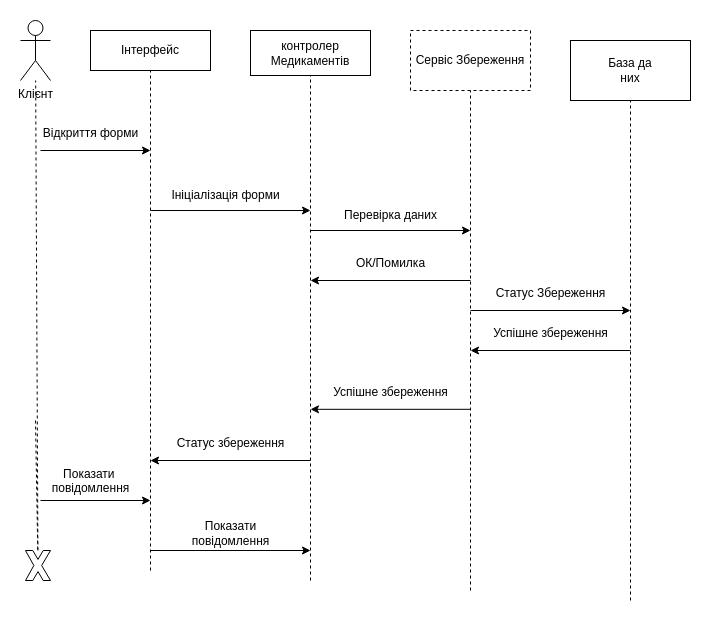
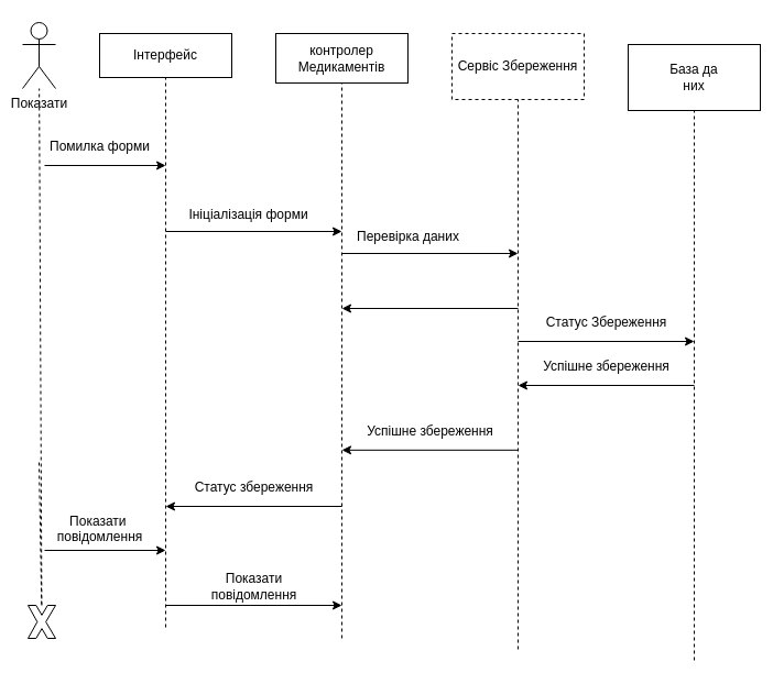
  <mxCell id="0" />
  <mxCell id="1" parent="0" />
- <mxCell id="2" value="Клієнт" style="shape=umlActor;verticalLabelPosition=bottom;verticalAlign=top;html=1;outlineConnect=0;" parent="1" vertex="1"><mxGeometry x="20" y="20" width="30" height="60" as="geometry" /></mxCell>
+ <mxCell id="2" value="Показати" style="shape=umlActor;verticalLabelPosition=bottom;verticalAlign=top;html=1;outlineConnect=0;" parent="1" vertex="1"><mxGeometry x="20" y="20" width="30" height="60" as="geometry" /></mxCell>
  <mxCell id="3" value="" style="endArrow=none;dashed=1;html=1;rounded=0;" parent="1" source="13" target="2" edge="1"><mxGeometry width="50" height="50" relative="1" as="geometry"><mxPoint x="35" y="420" as="sourcePoint" /><mxPoint x="320" y="130" as="targetPoint" /></mxGeometry></mxCell>
  <mxCell id="4" value="Інтерфейс" style="rounded=0;whiteSpace=wrap;html=1;" parent="1" vertex="1"><mxGeometry x="90" y="30" width="120" height="40" as="geometry" /></mxCell>
  <mxCell id="5" value="контролер Медикаментів" style="rounded=0;whiteSpace=wrap;html=1;" parent="1" vertex="1"><mxGeometry x="250" y="30" width="120" height="45" as="geometry" /></mxCell>
  <mxCell id="6" value="Сервіс Збереження" style="rounded=0;whiteSpace=wrap;html=1;dashed=1;" parent="1" vertex="1"><mxGeometry x="410" y="30" width="120" height="60" as="geometry" /></mxCell>
  <mxCell id="7" value="База да&lt;div&gt;них&lt;/div&gt;" style="rounded=0;whiteSpace=wrap;html=1;" parent="1" vertex="1"><mxGeometry x="570" y="40" width="120" height="60" as="geometry" /></mxCell>
  <mxCell id="8" value="" style="endArrow=none;dashed=1;html=1;rounded=0;entryX=0.5;entryY=1;entryDx=0;entryDy=0;" parent="1" target="4" edge="1"><mxGeometry width="50" height="50" relative="1" as="geometry"><mxPoint x="150" y="570" as="sourcePoint" /><mxPoint x="250" y="220" as="targetPoint" /></mxGeometry></mxCell>
  <mxCell id="9" value="" style="endArrow=none;dashed=1;html=1;rounded=0;entryX=0.5;entryY=1;entryDx=0;entryDy=0;" parent="1" target="5" edge="1"><mxGeometry width="50" height="50" relative="1" as="geometry"><mxPoint x="310" y="580" as="sourcePoint" /><mxPoint x="350" y="90" as="targetPoint" /></mxGeometry></mxCell>
  <mxCell id="10" value="" style="endArrow=none;dashed=1;html=1;rounded=0;entryX=0.5;entryY=1;entryDx=0;entryDy=0;" parent="1" target="6" edge="1"><mxGeometry width="50" height="50" relative="1" as="geometry"><mxPoint x="470" y="590" as="sourcePoint" /><mxPoint x="500" y="140" as="targetPoint" /></mxGeometry></mxCell>
  <mxCell id="11" value="" style="endArrow=none;dashed=1;html=1;rounded=0;entryX=0.5;entryY=1;entryDx=0;entryDy=0;" parent="1" target="7" edge="1"><mxGeometry width="50" height="50" relative="1" as="geometry"><mxPoint x="630" y="600" as="sourcePoint" /><mxPoint x="660" y="170" as="targetPoint" /></mxGeometry></mxCell>
  <mxCell id="12" value="" style="endArrow=none;dashed=1;html=1;rounded=0;" parent="1" target="13" edge="1"><mxGeometry width="50" height="50" relative="1" as="geometry"><mxPoint x="35" y="420" as="sourcePoint" /><mxPoint x="35" y="80" as="targetPoint" /></mxGeometry></mxCell>
  <mxCell id="13" value="" style="verticalLabelPosition=bottom;verticalAlign=top;html=1;shape=mxgraph.basic.x" parent="1" vertex="1"><mxGeometry x="25" y="550" width="25" height="30" as="geometry" /></mxCell>
  <mxCell id="14" value="" style="endArrow=classic;html=1;rounded=0;" parent="1" edge="1"><mxGeometry width="50" height="50" relative="1" as="geometry"><mxPoint x="40" y="150" as="sourcePoint" /><mxPoint x="150" y="150" as="targetPoint" /></mxGeometry></mxCell>
- <mxCell id="15" value="Відкриття форми" style="text;html=1;align=center;verticalAlign=middle;resizable=0;points=[];autosize=1;strokeColor=none;fillColor=none;" parent="1" vertex="1"><mxGeometry x="30" y="118" width="120" height="30" as="geometry" /></mxCell>
+ <mxCell id="15" value="Помилка форми" style="text;html=1;align=center;verticalAlign=middle;resizable=0;points=[];autosize=1;strokeColor=none;fillColor=none;" parent="1" vertex="1"><mxGeometry x="30" y="118" width="120" height="30" as="geometry" /></mxCell>
  <mxCell id="16" value="" style="endArrow=classic;html=1;rounded=0;" parent="1" edge="1"><mxGeometry width="50" height="50" relative="1" as="geometry"><mxPoint x="150" y="210" as="sourcePoint" /><mxPoint x="310" y="210" as="targetPoint" /></mxGeometry></mxCell>
  <mxCell id="17" value="Ініціалізація форми" style="text;html=1;align=center;verticalAlign=middle;resizable=0;points=[];autosize=1;strokeColor=none;fillColor=none;" parent="1" vertex="1"><mxGeometry x="160" y="180" width="130" height="30" as="geometry" /></mxCell>
  <mxCell id="18" value="" style="endArrow=classic;html=1;rounded=0;" parent="1" edge="1"><mxGeometry width="50" height="50" relative="1" as="geometry"><mxPoint x="310" y="230" as="sourcePoint" /><mxPoint x="470" y="230" as="targetPoint" /></mxGeometry></mxCell>
- <mxCell id="19" value="Перевірка даних" style="text;html=1;align=center;verticalAlign=middle;resizable=0;points=[];autosize=1;strokeColor=none;fillColor=none;" parent="1" vertex="1"><mxGeometry x="330" y="200" width="120" height="30" as="geometry" /></mxCell>
+ <mxCell id="19" value="Перевірка даних" style="text;html=1;align=center;verticalAlign=middle;resizable=0;points=[];autosize=1;strokeColor=none;fillColor=none;" parent="1" vertex="1"><mxGeometry x="310" y="200" width="120" height="30" as="geometry" /></mxCell>
  <mxCell id="20" value="" style="endArrow=classic;html=1;rounded=0;" parent="1" edge="1"><mxGeometry width="50" height="50" relative="1" as="geometry"><mxPoint x="470" y="280" as="sourcePoint" /><mxPoint x="310" y="280" as="targetPoint" /></mxGeometry></mxCell>
- <mxCell id="21" value="ОК/Помилка" style="text;html=1;align=center;verticalAlign=middle;resizable=0;points=[];autosize=1;strokeColor=none;fillColor=none;" parent="1" vertex="1"><mxGeometry x="345" y="248" width="90" height="30" as="geometry" /></mxCell>
  <mxCell id="22" value="" style="endArrow=classic;html=1;rounded=0;" parent="1" edge="1"><mxGeometry width="50" height="50" relative="1" as="geometry"><mxPoint x="470" y="310" as="sourcePoint" /><mxPoint x="630" y="310" as="targetPoint" /></mxGeometry></mxCell>
  <mxCell id="23" value="Статус Збереження" style="text;html=1;align=center;verticalAlign=middle;resizable=0;points=[];autosize=1;strokeColor=none;fillColor=none;" parent="1" vertex="1"><mxGeometry x="485" y="278" width="130" height="30" as="geometry" /></mxCell>
  <mxCell id="24" value="" style="endArrow=classic;html=1;rounded=0;" parent="1" edge="1"><mxGeometry width="50" height="50" relative="1" as="geometry"><mxPoint x="630" y="350" as="sourcePoint" /><mxPoint x="470" y="350" as="targetPoint" /></mxGeometry></mxCell>
  <mxCell id="25" value="Успішне збереження" style="text;html=1;align=center;verticalAlign=middle;resizable=0;points=[];autosize=1;strokeColor=none;fillColor=none;" parent="1" vertex="1"><mxGeometry x="480" y="318" width="140" height="30" as="geometry" /></mxCell>
  <mxCell id="26" value="" style="endArrow=classic;html=1;rounded=0;" parent="1" edge="1"><mxGeometry width="50" height="50" relative="1" as="geometry"><mxPoint x="470" y="408.82" as="sourcePoint" /><mxPoint x="310" y="408.82" as="targetPoint" /></mxGeometry></mxCell>
  <mxCell id="27" value="Успішне збереження" style="text;html=1;align=center;verticalAlign=middle;resizable=0;points=[];autosize=1;strokeColor=none;fillColor=none;" parent="1" vertex="1"><mxGeometry x="320" y="376.82" width="140" height="30" as="geometry" /></mxCell>
  <mxCell id="28" value="" style="endArrow=classic;html=1;rounded=0;" parent="1" edge="1"><mxGeometry width="50" height="50" relative="1" as="geometry"><mxPoint x="310" y="460" as="sourcePoint" /><mxPoint x="150" y="460" as="targetPoint" /></mxGeometry></mxCell>
  <mxCell id="29" value="Статус збереження" style="text;html=1;align=center;verticalAlign=middle;resizable=0;points=[];autosize=1;strokeColor=none;fillColor=none;" parent="1" vertex="1"><mxGeometry x="165" y="428" width="130" height="30" as="geometry" /></mxCell>
  <mxCell id="30" value="" style="endArrow=classic;html=1;rounded=0;" parent="1" edge="1"><mxGeometry width="50" height="50" relative="1" as="geometry"><mxPoint x="40" y="500" as="sourcePoint" /><mxPoint x="150" y="500" as="targetPoint" /></mxGeometry></mxCell>
  <mxCell id="31" value="Показати&amp;nbsp;&lt;div&gt;повідомлення&lt;div&gt;&lt;br&gt;&lt;/div&gt;&lt;/div&gt;" style="text;html=1;align=center;verticalAlign=middle;resizable=0;points=[];autosize=1;strokeColor=none;fillColor=none;" parent="1" vertex="1"><mxGeometry x="40" y="458" width="100" height="60" as="geometry" /></mxCell>
  <mxCell id="32" value="" style="endArrow=classic;html=1;rounded=0;" parent="1" edge="1"><mxGeometry width="50" height="50" relative="1" as="geometry"><mxPoint x="150" y="550" as="sourcePoint" /><mxPoint x="310" y="550" as="targetPoint" /></mxGeometry></mxCell>
  <mxCell id="33" value="Показати&lt;div&gt;повідомлення&lt;/div&gt;" style="text;html=1;align=center;verticalAlign=middle;resizable=0;points=[];autosize=1;strokeColor=none;fillColor=none;" parent="1" vertex="1"><mxGeometry x="180" y="513" width="100" height="40" as="geometry" /></mxCell>
